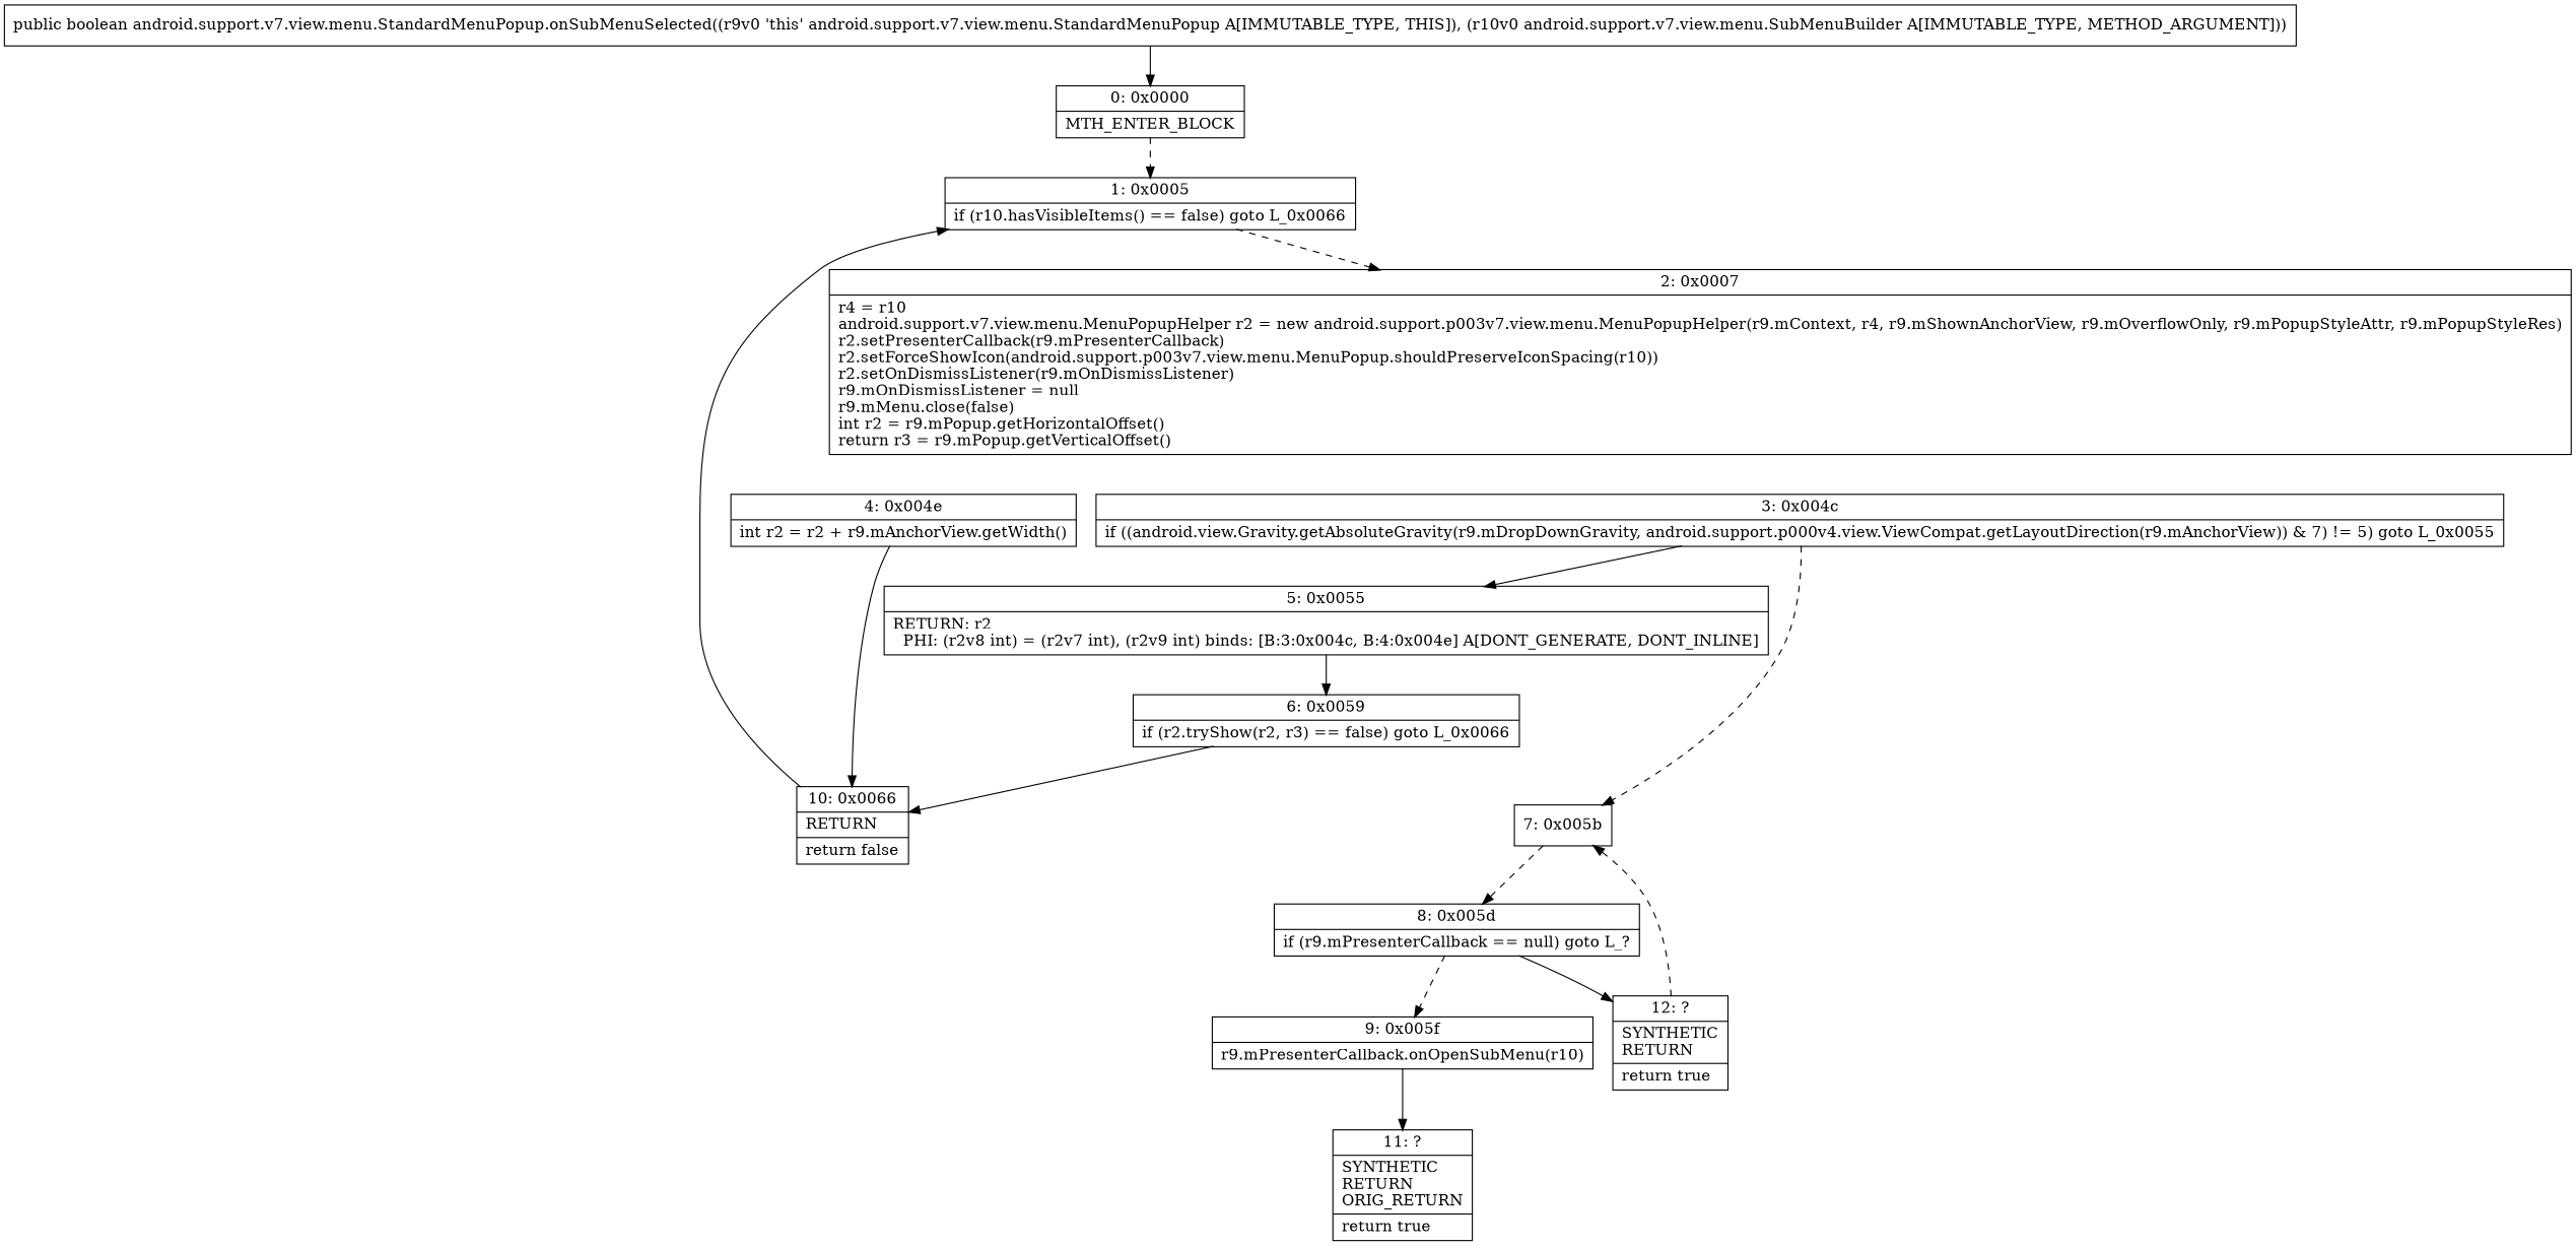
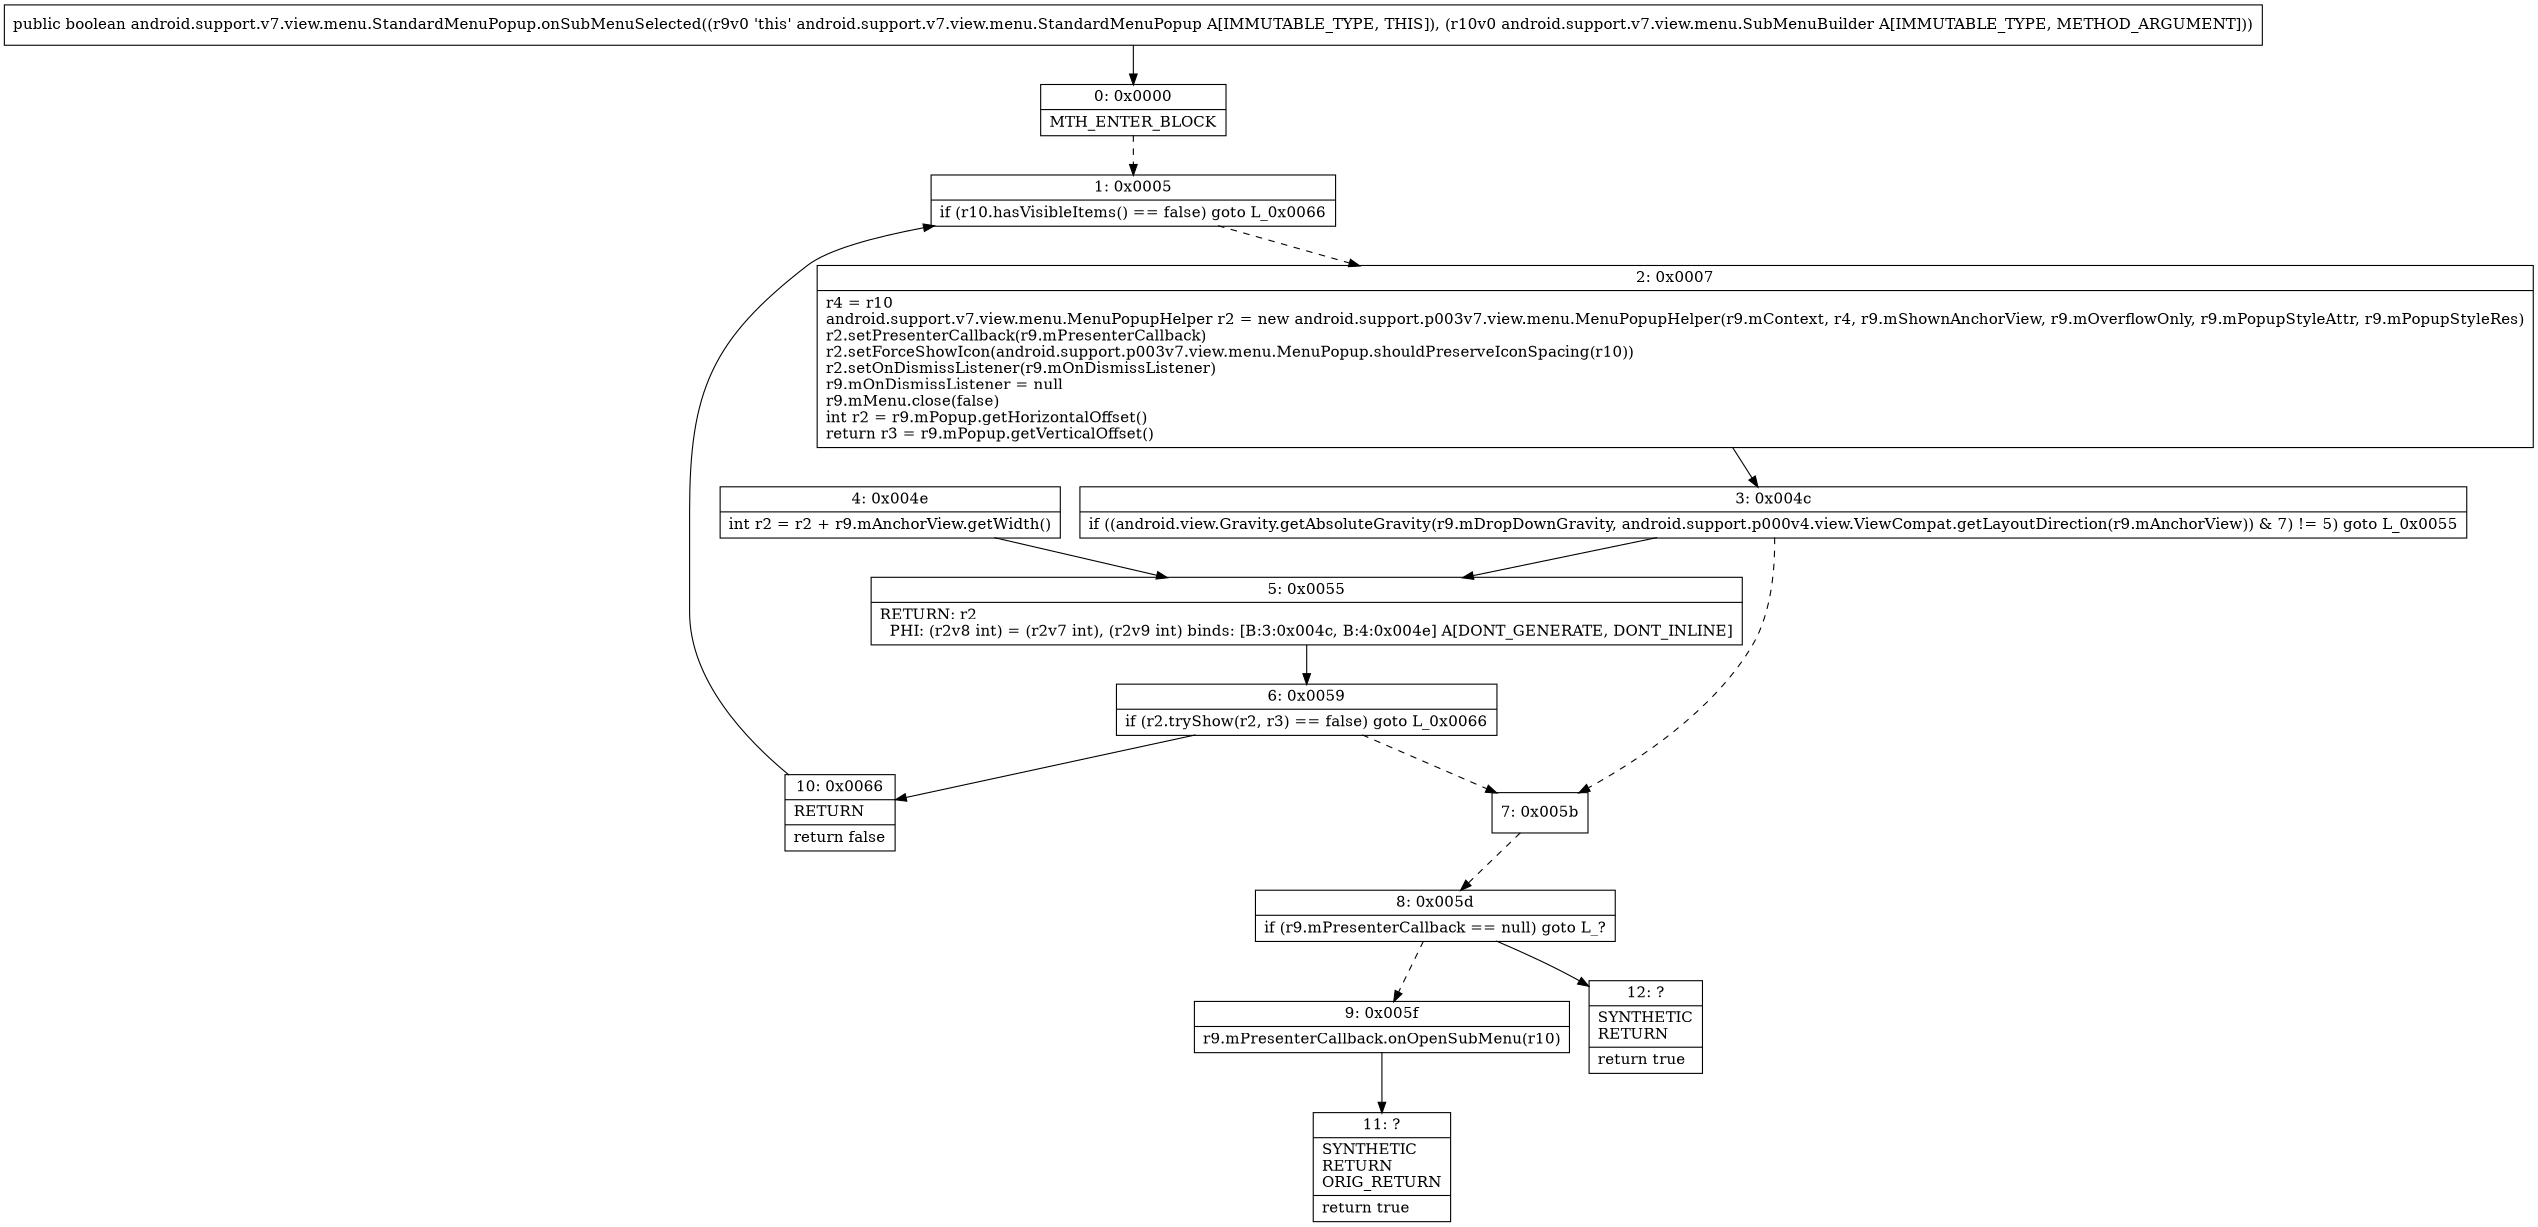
  digraph {
    node [shape=record]
    n1 [label="{0\:\ 0x0000|MTH_ENTER_BLOCK\l}"]
    n2 [label="{1\:\ 0x0005|if (r10.hasVisibleItems() == false) goto L_0x0066\l}"]
    n3 [label="{2\:\ 0x0007|r4 = r10\landroid.support.v7.view.menu.MenuPopupHelper r2 = new android.support.p003v7.view.menu.MenuPopupHelper(r9.mContext, r4, r9.mShownAnchorView, r9.mOverflowOnly, r9.mPopupStyleAttr, r9.mPopupStyleRes)\lr2.setPresenterCallback(r9.mPresenterCallback)\lr2.setForceShowIcon(android.support.p003v7.view.menu.MenuPopup.shouldPreserveIconSpacing(r10))\lr2.setOnDismissListener(r9.mOnDismissListener)\lr9.mOnDismissListener = null\lr9.mMenu.close(false)\lint r2 = r9.mPopup.getHorizontalOffset()\lreturn r3 = r9.mPopup.getVerticalOffset()\l}"]
    n4 [label="{3\:\ 0x004c|if ((android.view.Gravity.getAbsoluteGravity(r9.mDropDownGravity, android.support.p000v4.view.ViewCompat.getLayoutDirection(r9.mAnchorView)) & 7) != 5) goto L_0x0055\l}"]
    n5 [label="{10\:\ 0x0066|RETURN\l|return false\l}"]
    n6 [label="{5\:\ 0x0055|RETURN: r2 \l  PHI: (r2v8 int) = (r2v7 int), (r2v9 int) binds: [B:3:0x004c, B:4:0x004e] A[DONT_GENERATE, DONT_INLINE]\l}"]
    n7 [label="{7\:\ 0x005b}"]
    n8 [label="{4\:\ 0x004e|int r2 = r2 + r9.mAnchorView.getWidth()\l}"]
    n9 [label="{6\:\ 0x0059|if (r2.tryShow(r2, r3) == false) goto L_0x0066\l}"]
    n10 [label="{8\:\ 0x005d|if (r9.mPresenterCallback == null) goto L_?\l}"]
    n11 [label="{9\:\ 0x005f|r9.mPresenterCallback.onOpenSubMenu(r10)\l}"]
    n12 [label="{12\:\ ?|SYNTHETIC\lRETURN\l|return true\l}"]
    n13 [label="{11\:\ ?|SYNTHETIC\lRETURN\lORIG_RETURN\l|return true\l}"]
    n14 [label="{public boolean android.support.v7.view.menu.StandardMenuPopup.onSubMenuSelected((r9v0 'this' android.support.v7.view.menu.StandardMenuPopup A[IMMUTABLE_TYPE, THIS]), (r10v0 android.support.v7.view.menu.SubMenuBuilder A[IMMUTABLE_TYPE, METHOD_ARGUMENT])) }"]
    n1 -> n2 [style=dashed]
    n2 -> n3 [style=dashed]
+   n3 -> n4
    n4 -> n6
    n4 -> n7 [style=dashed]
    n5 -> n2
    n6 -> n9
    n7 -> n10 [style=dashed]
-   n8 -> n5
+   n8 -> n6
    n9 -> n5
-   n12 -> n7 [style=dashed]
+   n9 -> n7 [style=dashed]
    n10 -> n11 [style=dashed]
    n10 -> n12
    n11 -> n13
    n14 -> n1
  }
